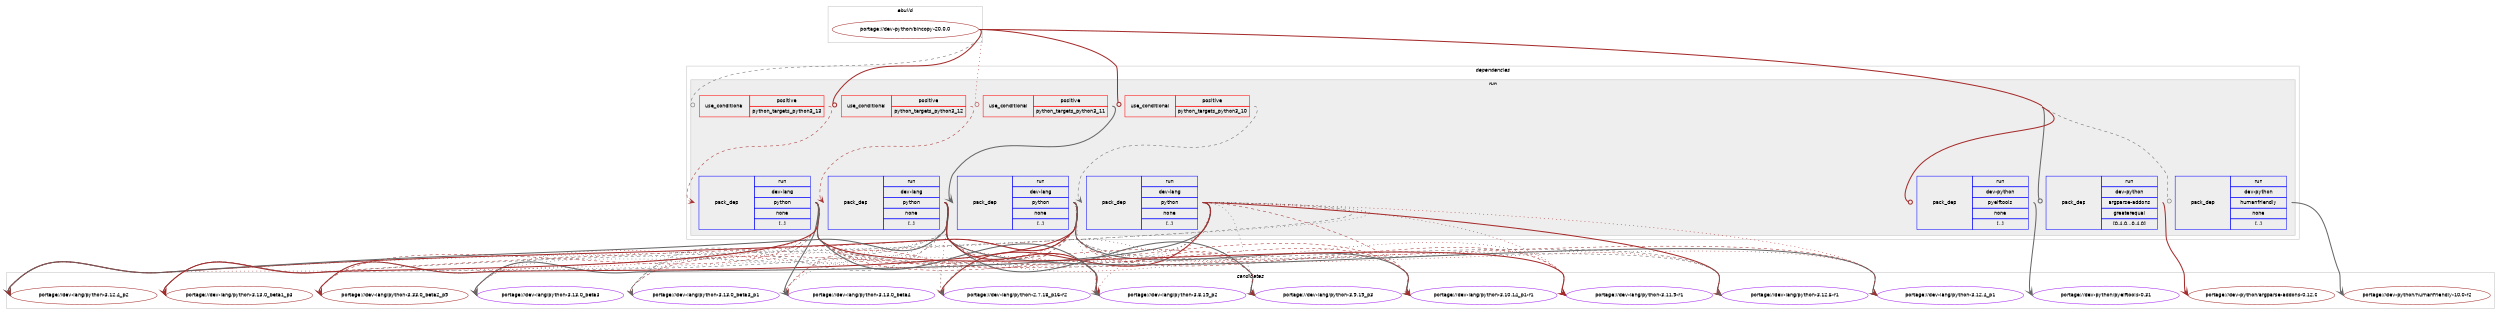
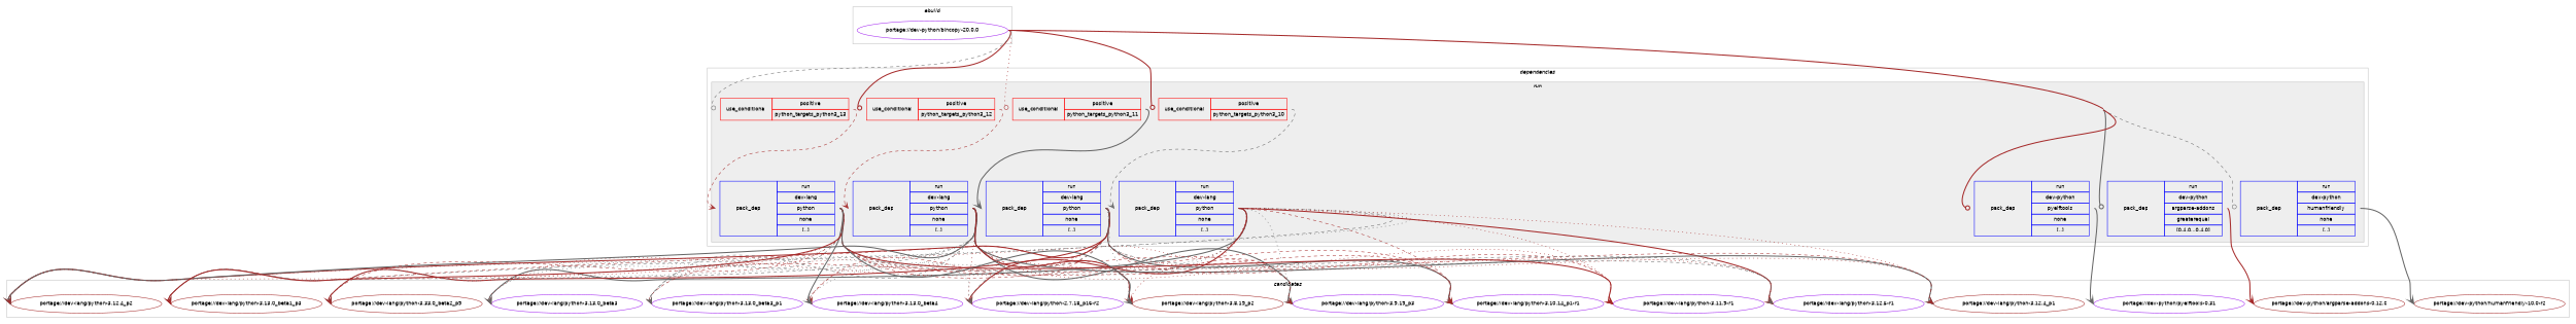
  digraph {
    compound=true
    concentrate=true
    fontname=Helvetica
    fontsize=10
    newrank=true
    rankdir=TB
    ranksep=1.5
    node [color=purple fontname=Helvetica fontsize=10]
    edge [arrowhead=vee color=brown headport=w style=dashed tailport=e weight=100]
-   n1 [color=brown label="portage://dev-python/bincopy-20.0.0" width=4]
+   n1 [label="portage://dev-python/bincopy-20.0.0" width=4]
    n2 [color=blue label=<<TABLE BORDER="0" CELLBORDER="1" CELLSPACING="0" CELLPADDING="4" WIDTH="220"><TR><TD ROWSPAN="6" CELLPADDING="30">pack_dep</TD></TR><TR><TD WIDTH="110">run</TD></TR><TR><TD>dev-lang</TD></TR><TR><TD>python</TD></TR><TR><TD>none</TD></TR><TR><TD>[,,]</TD></TR></TABLE>> shape=none]
    n3 [color=red label=<<TABLE BORDER="0" CELLBORDER="1" CELLSPACING="0" CELLPADDING="4"><TR><TD ROWSPAN="3" CELLPADDING="10">use_conditional</TD></TR><TR><TD>positive</TD></TR><TR><TD>python_targets_python3_10</TD></TR></TABLE>> shape=none]
    n4 [color=blue label=<<TABLE BORDER="0" CELLBORDER="1" CELLSPACING="0" CELLPADDING="4" WIDTH="220"><TR><TD ROWSPAN="6" CELLPADDING="30">pack_dep</TD></TR><TR><TD WIDTH="110">run</TD></TR><TR><TD>dev-lang</TD></TR><TR><TD>python</TD></TR><TR><TD>none</TD></TR><TR><TD>[,,]</TD></TR></TABLE>> shape=none]
    n5 [color=red label=<<TABLE BORDER="0" CELLBORDER="1" CELLSPACING="0" CELLPADDING="4"><TR><TD ROWSPAN="3" CELLPADDING="10">use_conditional</TD></TR><TR><TD>positive</TD></TR><TR><TD>python_targets_python3_11</TD></TR></TABLE>> shape=none]
    n6 [color=blue label=<<TABLE BORDER="0" CELLBORDER="1" CELLSPACING="0" CELLPADDING="4" WIDTH="220"><TR><TD ROWSPAN="6" CELLPADDING="30">pack_dep</TD></TR><TR><TD WIDTH="110">run</TD></TR><TR><TD>dev-lang</TD></TR><TR><TD>python</TD></TR><TR><TD>none</TD></TR><TR><TD>[,,]</TD></TR></TABLE>> shape=none]
    n7 [color=red label=<<TABLE BORDER="0" CELLBORDER="1" CELLSPACING="0" CELLPADDING="4"><TR><TD ROWSPAN="3" CELLPADDING="10">use_conditional</TD></TR><TR><TD>positive</TD></TR><TR><TD>python_targets_python3_12</TD></TR></TABLE>> shape=none]
    n8 [color=blue label=<<TABLE BORDER="0" CELLBORDER="1" CELLSPACING="0" CELLPADDING="4" WIDTH="220"><TR><TD ROWSPAN="6" CELLPADDING="30">pack_dep</TD></TR><TR><TD WIDTH="110">run</TD></TR><TR><TD>dev-lang</TD></TR><TR><TD>python</TD></TR><TR><TD>none</TD></TR><TR><TD>[,,]</TD></TR></TABLE>> shape=none]
    n9 [color=red label=<<TABLE BORDER="0" CELLBORDER="1" CELLSPACING="0" CELLPADDING="4"><TR><TD ROWSPAN="3" CELLPADDING="10">use_conditional</TD></TR><TR><TD>positive</TD></TR><TR><TD>python_targets_python3_13</TD></TR></TABLE>> shape=none]
    n10 [color=blue label=<<TABLE BORDER="0" CELLBORDER="1" CELLSPACING="0" CELLPADDING="4" WIDTH="220"><TR><TD ROWSPAN="6" CELLPADDING="30">pack_dep</TD></TR><TR><TD WIDTH="110">run</TD></TR><TR><TD>dev-python</TD></TR><TR><TD>argparse-addons</TD></TR><TR><TD>greaterequal</TD></TR><TR><TD>[0.4.0,,,0.4.0]</TD></TR></TABLE>> shape=none]
    n11 [color=blue label=<<TABLE BORDER="0" CELLBORDER="1" CELLSPACING="0" CELLPADDING="4" WIDTH="220"><TR><TD ROWSPAN="6" CELLPADDING="30">pack_dep</TD></TR><TR><TD WIDTH="110">run</TD></TR><TR><TD>dev-python</TD></TR><TR><TD>humanfriendly</TD></TR><TR><TD>none</TD></TR><TR><TD>[,,]</TD></TR></TABLE>> shape=none]
    n12 [color=blue label=<<TABLE BORDER="0" CELLBORDER="1" CELLSPACING="0" CELLPADDING="4" WIDTH="220"><TR><TD ROWSPAN="6" CELLPADDING="30">pack_dep</TD></TR><TR><TD WIDTH="110">run</TD></TR><TR><TD>dev-python</TD></TR><TR><TD>pyelftools</TD></TR><TR><TD>none</TD></TR><TR><TD>[,,]</TD></TR></TABLE>> shape=none]
    n13 [label="portage://dev-lang/python-3.13.0_beta4" width=4]
    n14 [label="portage://dev-lang/python-3.13.0_beta3_p1" width=4]
    n15 [label="portage://dev-lang/python-3.13.0_beta3" width=4]
    n16 [color=brown label="portage://dev-lang/python-3.33.0_beta2_p9" width=4]
    n17 [color=brown label="portage://dev-lang/python-3.13.0_beta1_p3" width=4]
    n18 [color=brown label="portage://dev-lang/python-3.12.4_p2" width=4]
-   n19 [label="portage://dev-lang/python-3.12.4_p1" width=4]
+   n19 [color=brown label="portage://dev-lang/python-3.12.4_p1" width=4]
    n20 [label="portage://dev-lang/python-3.12.5-r1" width=4]
    n21 [label="portage://dev-lang/python-3.11.9-r1" width=4]
    n22 [label="portage://dev-lang/python-3.10.14_p1-r1" width=4]
    n23 [label="portage://dev-lang/python-3.9.19_p3" width=4]
-   n24 [label="portage://dev-lang/python-3.8.19_p2" width=4]
+   n24 [color=brown label="portage://dev-lang/python-3.8.19_p2" width=4]
    n25 [label="portage://dev-lang/python-2.7.18_p16-r2" width=4]
    n26 [color=brown label="portage://dev-python/argparse-addons-0.12.0" width=4]
    n27 [color=brown label="portage://dev-python/humanfriendly-10.0-r2" width=4]
    n28 [label="portage://dev-python/pyelftools-0.31" width=4]
    subgraph cluster_1 {
      color=gray
      label=<<i>ebuild</i>>
      n1
    }
    subgraph cluster_2 {
      color=gray
      label=<<i>dependencies</i>>
      subgraph cluster_3 {
        color=gray
        fillcolor="#eeeeee"
        label=<<i>compile</i>>
        style=filled
      }
      subgraph cluster_4 {
        color=gray
        fillcolor="#eeeeee"
        label=<<i>compile and run</i>>
        style=filled
      }
      subgraph cluster_5 {
        color=gray
        fillcolor="#eeeeee"
        label=<<i>run</i>>
        style=filled
        subgraph sub_6 {
          color=gray
          fillcolor="#eeeeee"
          label=<<i>run</i>>
          style=filled
          n3
          subgraph sub_7 {
            color=gray
            fillcolor="#eeeeee"
            label=<<i>run</i>>
            style=filled
            n2
          }
        }
        subgraph sub_8 {
          color=gray
          fillcolor="#eeeeee"
          label=<<i>run</i>>
          style=filled
          n5
          subgraph sub_9 {
            color=gray
            fillcolor="#eeeeee"
            label=<<i>run</i>>
            style=filled
            n4
          }
        }
        subgraph sub_10 {
          color=gray
          fillcolor="#eeeeee"
          label=<<i>run</i>>
          style=filled
          n7
          subgraph sub_11 {
            color=gray
            fillcolor="#eeeeee"
            label=<<i>run</i>>
            style=filled
            n6
          }
        }
        subgraph sub_12 {
          color=gray
          fillcolor="#eeeeee"
          label=<<i>run</i>>
          style=filled
          n9
          subgraph sub_13 {
            color=gray
            fillcolor="#eeeeee"
            label=<<i>run</i>>
            style=filled
            n8
          }
        }
        subgraph sub_14 {
          color=gray
          fillcolor="#eeeeee"
          label=<<i>run</i>>
          style=filled
          n10
        }
        subgraph sub_15 {
          color=gray
          fillcolor="#eeeeee"
          label=<<i>run</i>>
          style=filled
          n11
        }
        subgraph sub_16 {
          color=gray
          fillcolor="#eeeeee"
          label=<<i>run</i>>
          style=filled
          n12
        }
      }
    }
    subgraph cluster_17 {
      color=gray
      label=<<i>candidates</i>>
      rank=same
      subgraph sub_18 {
        color=black
        label=<<i>candidates</i>>
        nodesep=1
        rank=same
        n13
        n14
        n15
        n16
        n17
        n18
        n19
        n20
        n21
        n22
        n23
        n24
        n25
      }
      subgraph sub_19 {
        color=black
        label=<<i>candidates</i>>
        nodesep=1
        rank=same
        n13
        n14
        n15
        n16
        n17
        n18
        n19
        n20
        n21
        n22
        n23
        n24
        n25
      }
      subgraph sub_20 {
        color=black
        label=<<i>candidates</i>>
        nodesep=1
        rank=same
        n13
        n14
        n15
        n16
        n17
        n18
        n19
        n20
        n21
        n22
        n23
        n24
        n25
      }
      subgraph sub_21 {
        color=black
        label=<<i>candidates</i>>
        nodesep=1
        rank=same
        n13
        n14
        n15
        n16
        n17
        n18
        n19
        n20
        n21
        n22
        n23
        n24
        n25
      }
      subgraph sub_22 {
        color=black
        label=<<i>candidates</i>>
        nodesep=1
        rank=same
        n26
      }
      subgraph sub_23 {
        color=black
        label=<<i>candidates</i>>
        nodesep=1
        rank=same
        n27
      }
      subgraph sub_24 {
        color=black
        label=<<i>candidates</i>>
        nodesep=1
        rank=same
        n28
      }
    }
    n1 -> n3 [arrowhead=odot style=bold weight=20]
    n1 -> n5 [arrowhead=odot style=dotted weight=20]
    n1 -> n7 [arrowhead=odot style=bold weight=20]
    n1 -> n9 [arrowhead=odot color=gray40 weight=20]
    n1 -> n10 [arrowhead=odot color=gray40 style=bold weight=20]
    n1 -> n11 [arrowhead=odot color=gray40 weight=20]
    n1 -> n12 [arrowhead=odot style=bold weight=20]
    n2 -> n13 [color=gray40 style=dotted]
    n2 -> n14 [color=gray40 style=dotted]
    n2 -> n15 [color=gray40 style=bold]
    n2 -> n16 [style=dotted]
    n2 -> n17 [color=gray40]
    n2 -> n18 [color=gray40 style=dotted]
    n2 -> n19 [style=dotted]
    n2 -> n20 [style=bold]
    n2 -> n21 [style=dotted]
    n2 -> n22
    n2 -> n23 [color=gray40 style=dotted]
    n2 -> n24 [style=dotted]
    n2 -> n25 [style=bold]
    n3 -> n2 [color=gray40 weight=20]
    n4 -> n13
    n4 -> n14
    n4 -> n15 [style=dotted]
    n4 -> n16 [style=bold]
    n4 -> n17
    n4 -> n18 [style=bold]
    n4 -> n19 [style=dotted]
    n4 -> n20 [color=gray40]
    n4 -> n21
    n4 -> n22 [color=gray40 style=bold]
    n4 -> n23
    n4 -> n24 [color=gray40 style=dotted]
    n4 -> n25 [color=gray40]
    n5 -> n4 [color=gray40 style=bold weight=20]
    n6 -> n13 [style=dotted]
    n6 -> n14 [color=gray40]
    n6 -> n15 [color=gray40 style=dotted]
    n6 -> n16 [color=gray40 style=dotted]
    n6 -> n17 [color=gray40]
    n6 -> n18 [color=gray40 style=bold]
    n6 -> n19 [color=gray40 style=bold]
    n6 -> n20 [style=dotted]
    n6 -> n21 [style=dotted]
    n6 -> n22
    n6 -> n23 [color=gray40 style=bold]
    n6 -> n24 [style=bold]
    n6 -> n25 [style=dotted]
    n7 -> n6 [weight=20]
    n8 -> n13 [color=gray40 style=bold]
    n8 -> n14 [color=gray40]
    n8 -> n15 [color=gray40 style=dotted]
    n8 -> n16
    n8 -> n17 [style=bold]
    n8 -> n18 [style=dotted]
    n8 -> n19
    n8 -> n20 [color=gray40]
    n8 -> n21 [style=bold]
    n8 -> n22
    n8 -> n23
    n8 -> n24 [color=gray40 style=bold]
    n8 -> n25 [color=gray40 style=dotted]
    n9 -> n8 [weight=20]
    n10 -> n26 [style=bold]
    n11 -> n27 [color=gray40 style=bold]
    n12 -> n28 [color=gray40 style=bold]
  }
